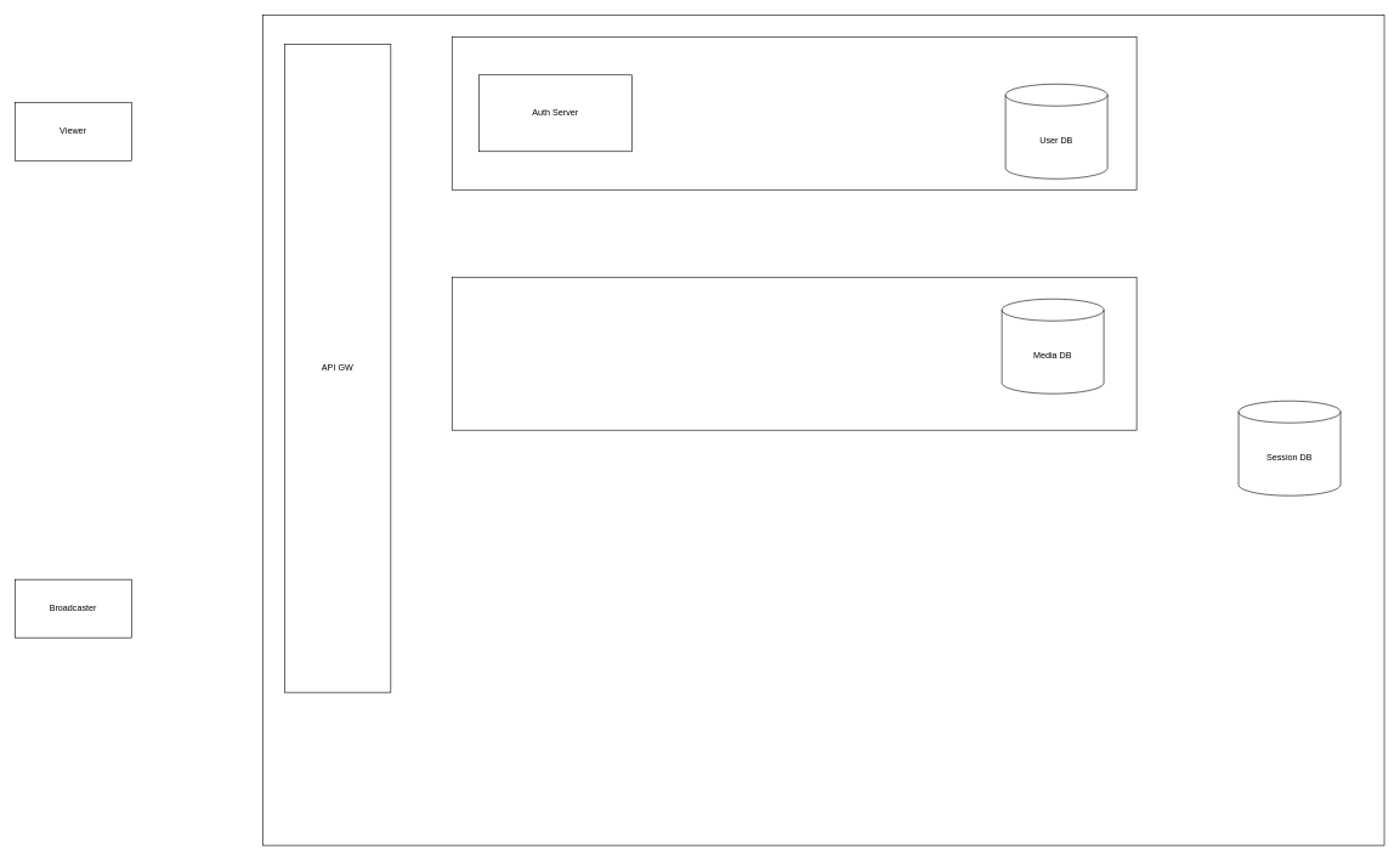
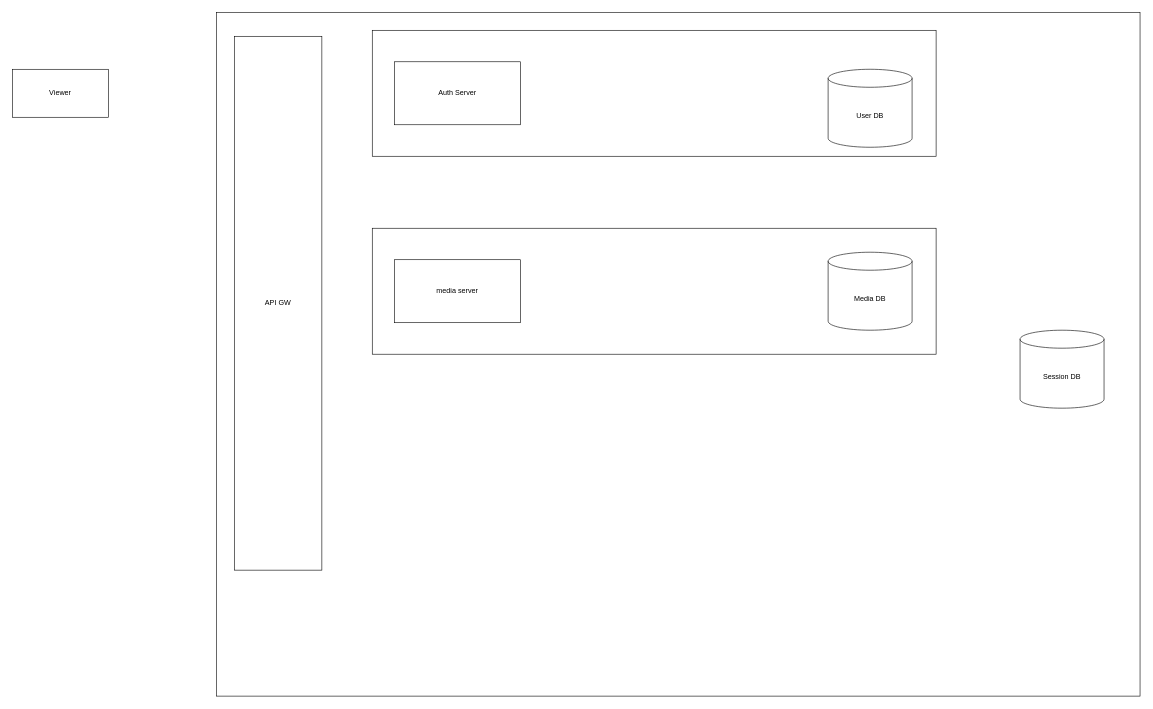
  <mxCell id="0" />
  <mxCell id="1" parent="0" />
- <mxCell id="2" value="Viewer" style="rounded=0;whiteSpace=wrap;html=1;" parent="1" vertex="1"><mxGeometry x="20" y="140" width="160" height="80" as="geometry" /></mxCell>
+ <mxCell id="2" value="Viewer" style="rounded=0;whiteSpace=wrap;html=1;" parent="1" vertex="1"><mxGeometry x="20" y="115" width="160" height="80" as="geometry" /></mxCell>
  <mxCell id="3" value="" style="rounded=0;whiteSpace=wrap;html=1;" parent="1" vertex="1"><mxGeometry x="360" y="20" width="1540" height="1140" as="geometry" /></mxCell>
  <mxCell id="4" value="API GW" style="rounded=0;whiteSpace=wrap;html=1;" parent="1" vertex="1"><mxGeometry x="390" y="60" width="146" height="890" as="geometry" /></mxCell>
  <mxCell id="5" value="" style="rounded=0;whiteSpace=wrap;html=1;" parent="1" vertex="1"><mxGeometry x="620" y="50" width="940" height="210" as="geometry" /></mxCell>
  <mxCell id="6" value="User DB" style="shape=cylinder3;whiteSpace=wrap;html=1;boundedLbl=1;backgroundOutline=1;size=15;" parent="1" vertex="1"><mxGeometry x="1380" y="115" width="140" height="130" as="geometry" /></mxCell>
  <mxCell id="7" value="Auth Server" style="rounded=0;whiteSpace=wrap;html=1;" parent="1" vertex="1"><mxGeometry x="657" y="102.5" width="210" height="105" as="geometry" /></mxCell>
  <mxCell id="8" value="Session DB" style="shape=cylinder3;whiteSpace=wrap;html=1;boundedLbl=1;backgroundOutline=1;size=15;" parent="1" vertex="1"><mxGeometry x="1700" y="550" width="140" height="130" as="geometry" /></mxCell>
  <mxCell id="9" value="" style="rounded=0;whiteSpace=wrap;html=1;" parent="1" vertex="1"><mxGeometry x="620" y="380" width="940" height="210" as="geometry" /></mxCell>
- <mxCell id="11" value="Broadcaster" style="rounded=0;whiteSpace=wrap;html=1;" parent="1" vertex="1"><mxGeometry x="20" y="795" width="160" height="80" as="geometry" /></mxCell>
- <mxCell id="12" value="Media&amp;nbsp;DB" style="shape=cylinder3;whiteSpace=wrap;html=1;boundedLbl=1;backgroundOutline=1;size=15;" parent="1" vertex="1"><mxGeometry x="1375" y="410" width="140" height="130" as="geometry" /></mxCell>
+ <mxCell id="10" value="media server" style="rounded=0;whiteSpace=wrap;html=1;" parent="1" vertex="1"><mxGeometry x="657" y="432.5" width="210" height="105" as="geometry" /></mxCell>
+ <mxCell id="12" value="Media&amp;nbsp;DB" style="shape=cylinder3;whiteSpace=wrap;html=1;boundedLbl=1;backgroundOutline=1;size=15;" parent="1" vertex="1"><mxGeometry x="1380" y="420" width="140" height="130" as="geometry" /></mxCell>
